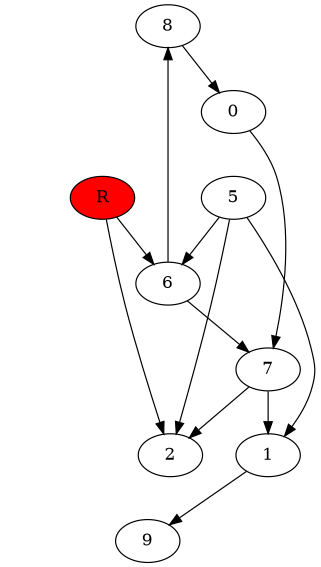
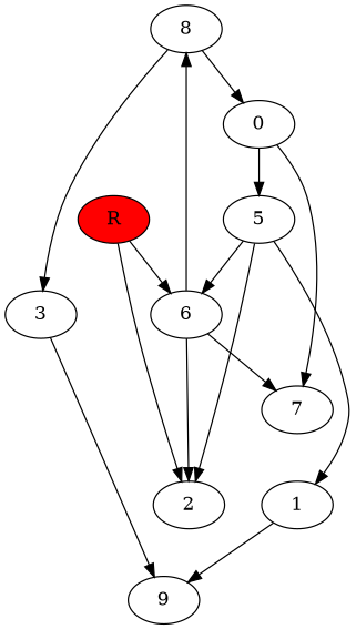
  digraph {
    1
    9
+   3
    n4 [label=0]
    5
    7
    2
    6
    8
    R [fillcolor="#ff0000" style=filled]
    1 -> 9
+   3 -> 9
+   n4 -> 5
    n4 -> 7
    5 -> 1
    5 -> 2
    5 -> 6
-   7 -> 1
-   7 -> 2
+   6 -> 2
    6 -> 7
    6 -> 8
+   8 -> 3
    8 -> n4
    R -> 2
    R -> 6
  }
